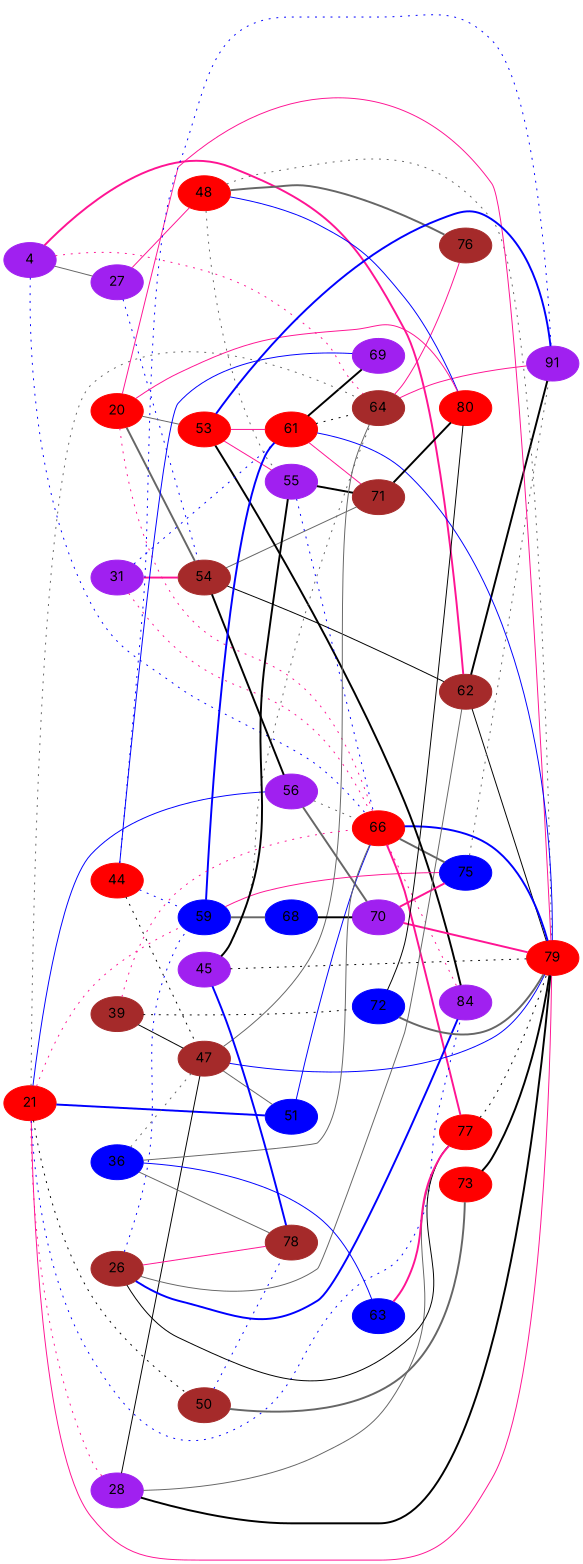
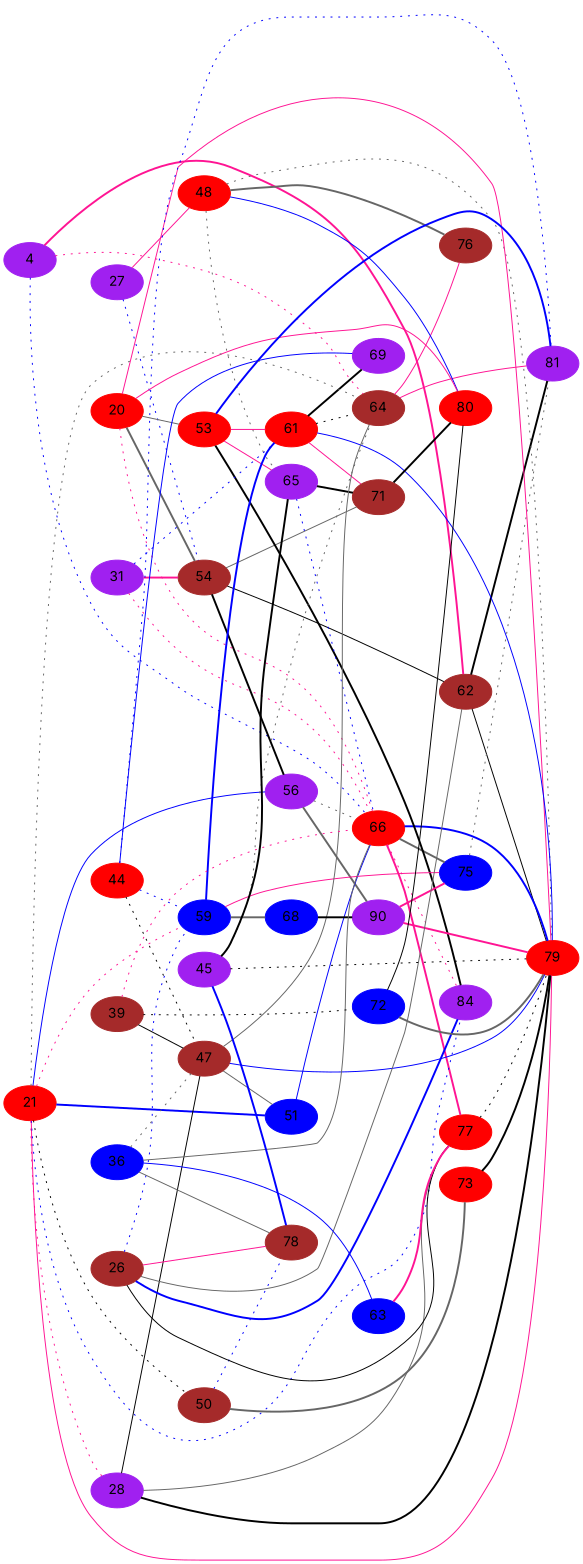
  graph {
    fontname=Inter
    rankdir=LR
    node [color=purple fontname=Inter style=filled]
    edge [color=deeppink fontname=Inter style=solid]
    4
    27
    62 [color=brown]
    64 [color=brown super="+1"]
    66 [color=red super="+2+5+15+57"]
    54 [color=brown super="+10"]
    48 [color=red super="+40"]
    79 [color=red super="+18+49+52+67"]
-   81 [super="+30" label=91]
+   81 [super="+30"]
    76 [color=brown]
    n11 [label=84 super="+42"]
    77 [color=red super="+41+58"]
    75 [color=blue super="+25"]
    20 [color=red super="+3"]
    53 [color=red]
    80 [color=red super="+35"]
    61 [color=red super="+60"]
-   55 [super="+34"]
+   55 [super="+34" label=65]
    56
    71 [color=brown]
    21 [color=red super="+16+19"]
    28
    50 [color=brown]
    51 [color=blue super="+38"]
    59 [color=blue super="+46"]
    47 [color=brown]
    78 [color=brown]
    73 [color=red]
-   70
+   70 [label=90]
    68 [color=blue]
    26 [color=brown super="+17"]
    31
    69
    36 [color=blue]
    63 [color=blue]
    39 [color=brown]
    72 [color=blue super="+12"]
    44 [color=red super="+43"]
    45 [super="+23"]
-   4 -- 27 [color=gray40]
    4 -- 62 [style=bold]
    4 -- 64 [style=dotted]
    4 -- 66 [color=blue style=dotted]
    27 -- 54 [color=blue style=dotted]
    27 -- 48 [weight=2]
    62 -- 79 [color=black weight=3]
    62 -- 81 [color=black style=bold]
    64 -- 81
    64 -- 76
    66 -- 79 [color=blue style=bold]
    66 -- n11 [style=dotted]
    66 -- 77 [style=bold weight=2]
    66 -- 75 [color=gray40 style=bold]
    54 -- 62 [color=black weight=2]
    54 -- 56 [color=black style=bold]
    54 -- 71 [color=gray40]
    48 -- 79 [color=gray40 style=dotted]
    48 -- 76 [color=gray40 style=bold]
    48 -- 80 [color=blue]
    48 -- 55 [color=gray40 style=dotted]
    77 -- 79 [color=black style=dotted weight=2]
    75 -- 81 [color=gray40 style=dotted]
    20 -- 66 [style=dotted]
    20 -- 54 [color=gray40 style=bold]
    20 -- 79
    20 -- 53 [color=gray40]
    20 -- 80 [weight=2]
    53 -- 81 [color=blue style=bold]
    53 -- n11 [color=black style=bold]
    53 -- 61
    53 -- 55
    61 -- 64 [color=black style=dotted]
    61 -- 79 [color=blue weight=4]
    61 -- 71
    61 -- 69 [color=black style=bold]
    55 -- 66 [color=blue style=dotted]
    55 -- 71 [color=black style=bold]
    56 -- 66 [color=gray40 style=dotted]
    56 -- 70 [color=gray40 style=bold]
    71 -- 80 [color=black style=bold]
    21 -- 64 [color=gray40 style=dotted weight=3]
    21 -- 79 [weight=3]
    21 -- n11 [color=blue style=dotted]
    21 -- 56 [color=blue]
    21 -- 28 [style=dotted]
    21 -- 50 [color=black style=dotted]
    21 -- 51 [color=blue style=bold]
    21 -- 59 [style=dotted weight=2]
    28 -- 79 [color=black style=bold]
    28 -- 77 [color=gray40 weight=2]
    28 -- 47 [color=black]
    50 -- 78 [color=blue style=dotted]
    50 -- 73 [color=gray40 style=bold]
    51 -- 66 [color=blue]
    59 -- 75
    59 -- 61 [color=blue style=bold]
    59 -- 68 [color=gray40 style=bold]
    47 -- 64 [color=gray40 weight=2]
    47 -- 79 [color=blue]
    47 -- 51 [color=gray40 weight=2]
    73 -- 79 [color=black style=bold weight=2]
    70 -- 79 [style=bold]
    70 -- 75 [style=bold]
    68 -- 70 [color=black style=bold]
    26 -- 62 [color=gray40]
    26 -- n11 [color=blue style=bold]
    26 -- 77 [color=black]
    26 -- 59 [color=blue style=dotted weight=2]
    26 -- 78
    31 -- 66 [style=dotted]
    31 -- 54 [style=bold]
    31 -- 61 [color=blue style=dotted]
    36 -- 66 [color=gray40]
    36 -- 47 [color=gray40 style=dotted]
    36 -- 78 [color=gray40]
    36 -- 63 [color=blue]
    63 -- 77 [style=bold]
    39 -- 66 [style=dotted]
    39 -- 47 [color=black]
    39 -- 72 [color=black style=dotted]
    72 -- 79 [color=gray40 style=bold weight=2]
    72 -- 80 [color=black weight=2]
    44 -- 81 [color=blue style=dotted]
    44 -- 59 [color=blue style=dotted]
    44 -- 47 [color=black style=dotted]
    44 -- 69 [color=blue]
    45 -- 64 [color=gray40 style=dotted]
    45 -- 79 [color=black style=dotted]
    45 -- 55 [color=black style=bold weight=2]
    45 -- 78 [color=blue style=bold]
  }
